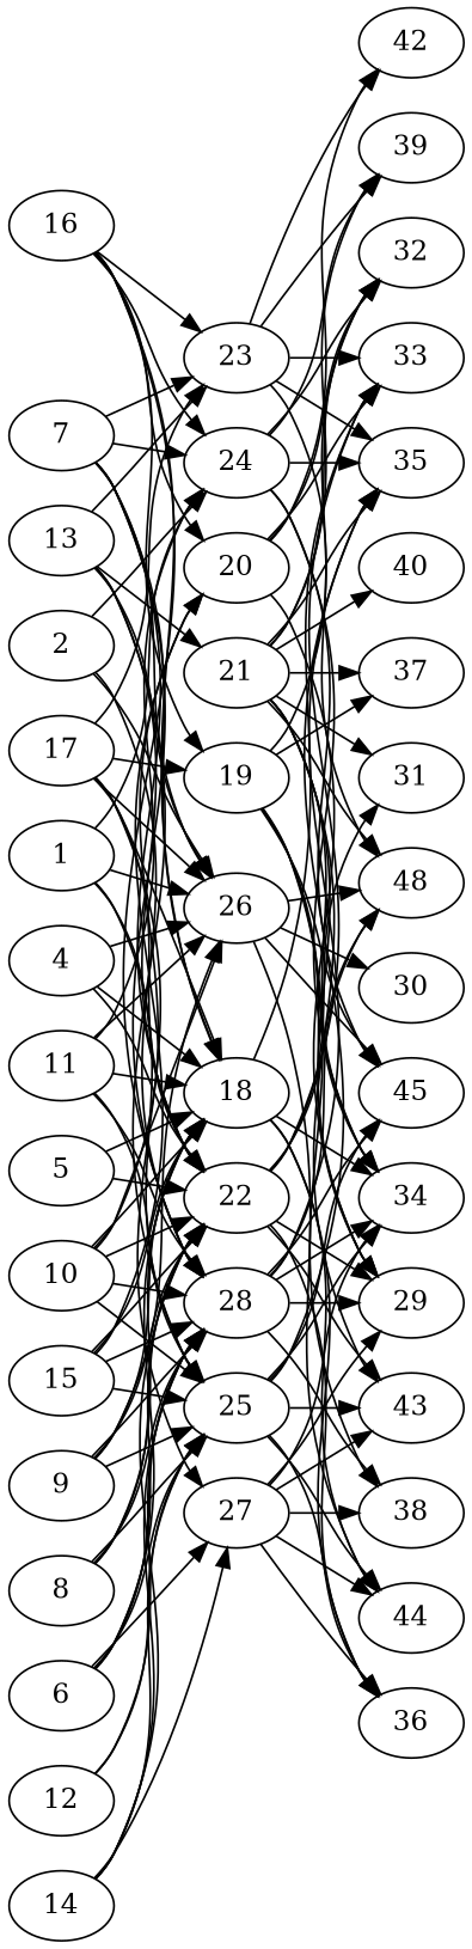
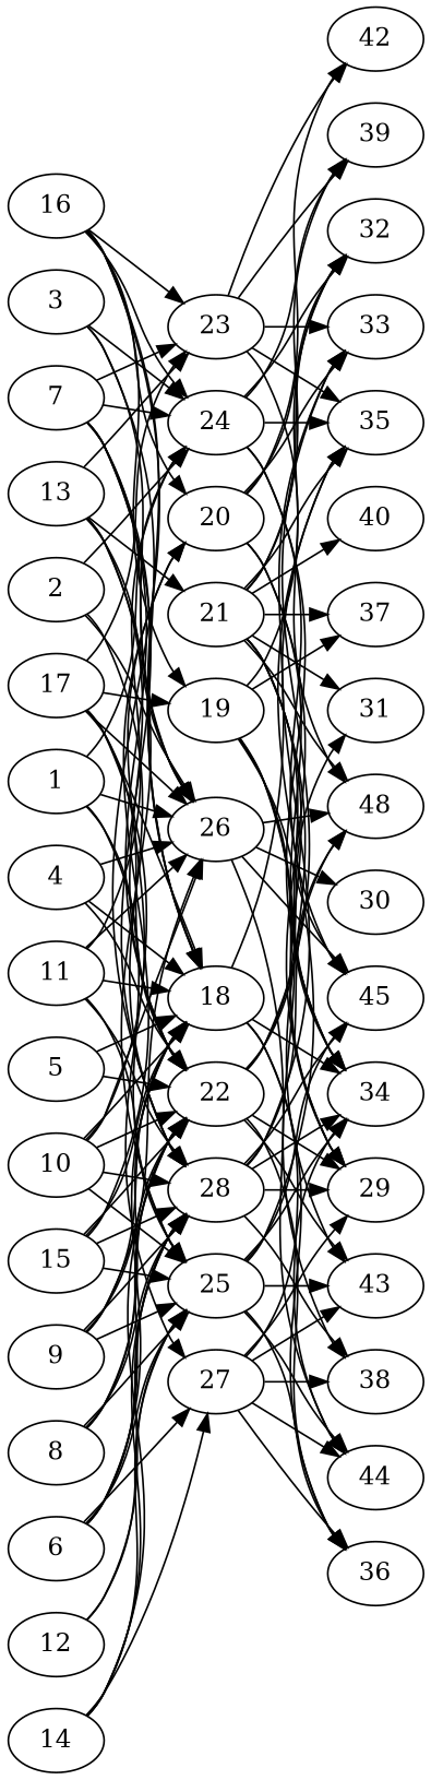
  digraph {
    rankdir=LR
    node [alpha=0.12]
    1 [alpha=0.01 expect_size=51324928]
    22 [alpha=0.19 expect_size=44112896]
    24 [alpha=0.05 expect_size=40696832]
    25 [alpha=0.13 expect_size=19175424]
    26 [alpha=0.16 expect_size=26600448]
    33 [alpha=0.11 expect_size=7263232]
    36 [alpha=0.02 expect_size=50650112]
    29 [alpha=0.17 expect_size=23689216]
    31 [alpha=0.05 expect_size=43757568]
    n10 [alpha=0.16 expect_size=14621696 label=48]
    43 [alpha=0.11 expect_size=29059072]
    34 [alpha=0.06 expect_size=9109504]
    32 [alpha=0.01 expect_size=8481792]
    45 [alpha=0.06 expect_size=20764672]
    35 [alpha=0.14 expect_size=20797440]
    39 [alpha=0.03 expect_size=11488256]
    44 [alpha=0.06 expect_size=6870016]
    30 [alpha=0.04 expect_size=48458752]
    2 [alpha=0.19 expect_size=22687744]
    28 [expect_size=48128000]
    38 [alpha=0.19 expect_size=29511680]
+   3 [expect_size=21436416]
    18 [alpha=0.10 expect_size=29418496]
    4 [alpha=0.07 expect_size=12018688]
    5 [alpha=0.07 expect_size=13565952]
    6 [alpha=0.06 expect_size=42972160]
    27 [alpha=0.15 expect_size=49236992]
    7 [alpha=0.05 expect_size=39829504]
    23 [alpha=0.01 expect_size=15264768]
    42 [expect_size=26745856]
    8 [alpha=0.10 expect_size=50807808]
    9 [expect_size=21792768]
    10 [expect_size=11303936]
    20 [alpha=0.18 expect_size=32479232]
    11 [alpha=0.13 expect_size=37332992]
    12 [alpha=0.08 expect_size=40611840]
    13 [alpha=0.11 expect_size=37735424]
    21 [alpha=0.05 expect_size=13963264]
    37 [alpha=0.15 expect_size=42025984]
    40 [alpha=0.18 expect_size=51689472]
    14 [alpha=0.11 expect_size=18643968]
    15 [alpha=0.03 expect_size=35488768]
    16 [alpha=0.10 expect_size=52067328]
    19 [alpha=0.10 expect_size=52248576]
    17 [alpha=0.20 expect_size=18010112]
    1 -> 22
    1 -> 24
    1 -> 25
    1 -> 26
    22 -> 33
    22 -> 36
    22 -> 29
    22 -> 31
    22 -> n10
    22 -> 43
    24 -> 34
    24 -> 32
    24 -> 45
    24 -> 35
    24 -> 39
    25 -> 36
    25 -> 43
    25 -> 34
    25 -> 45
    25 -> 35
    25 -> 44
    26 -> n10
    26 -> 45
    26 -> 44
    26 -> 30
    2 -> 24
    2 -> 26
    2 -> 28
    28 -> 29
    28 -> n10
    28 -> 34
    28 -> 45
    28 -> 35
    28 -> 38
+   3 -> 24
+   3 -> 26
+   3 -> 18
    18 -> 33
    18 -> 36
    18 -> 34
    18 -> 44
    4 -> 22
    4 -> 26
    4 -> 18
    5 -> 22
    5 -> 18
    6 -> 22
    6 -> 25
    6 -> 28
    6 -> 18
    6 -> 27
    27 -> 36
    27 -> 29
    27 -> 43
    27 -> 34
    27 -> 44
    27 -> 38
    7 -> 22
    7 -> 24
    7 -> 26
    7 -> 28
    7 -> 18
    7 -> 23
    23 -> 33
    23 -> n10
    23 -> 35
    23 -> 39
    23 -> 42
    8 -> 22
    8 -> 25
    8 -> 28
    8 -> 18
    9 -> 22
    9 -> 25
    9 -> 26
    9 -> 28
    9 -> 18
    10 -> 22
    10 -> 25
    10 -> 26
    10 -> 28
    10 -> 18
    10 -> 20
    20 -> 33
    20 -> 29
+   20 -> 34
    20 -> 32
    20 -> 42
    11 -> 24
    11 -> 25
    11 -> 26
    11 -> 28
    11 -> 18
    12 -> 25
    12 -> 28
    13 -> 22
    13 -> 25
    13 -> 26
    13 -> 23
    13 -> 21
    21 -> 29
    21 -> 31
    21 -> n10
    21 -> 43
    21 -> 34
    21 -> 32
    21 -> 35
    21 -> 39
    21 -> 37
    21 -> 40
    14 -> 22
    14 -> 25
    14 -> 28
    14 -> 27
    15 -> 22
    15 -> 25
    15 -> 28
    15 -> 18
    15 -> 20
    16 -> 24
    16 -> 28
    16 -> 18
    16 -> 23
    16 -> 20
    16 -> 19
    19 -> 29
    19 -> 34
    19 -> 32
    19 -> 45
    19 -> 38
    19 -> 37
    17 -> 22
    17 -> 26
    17 -> 18
    17 -> 27
    17 -> 23
    17 -> 19
  }
